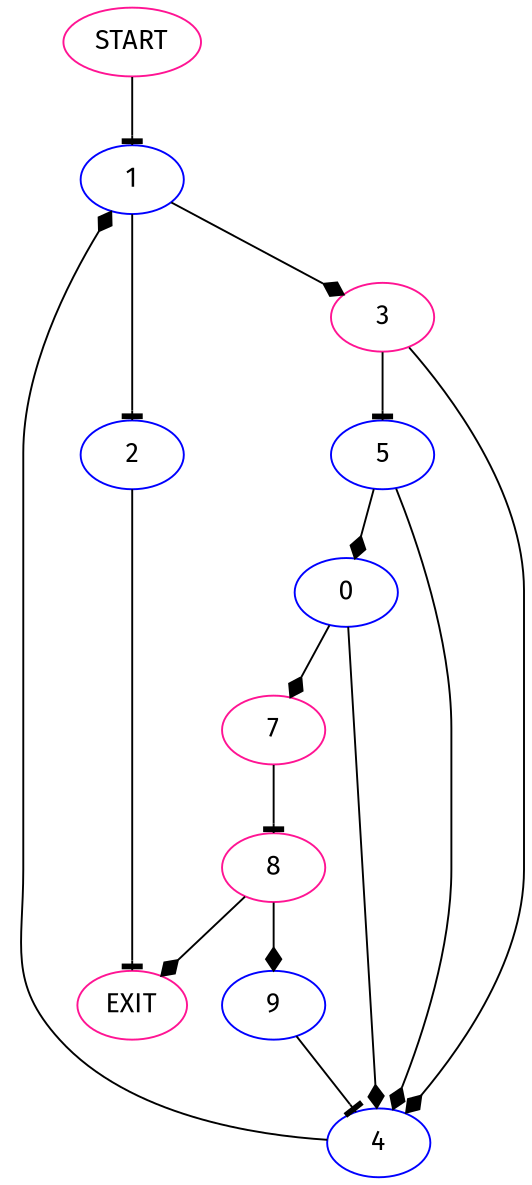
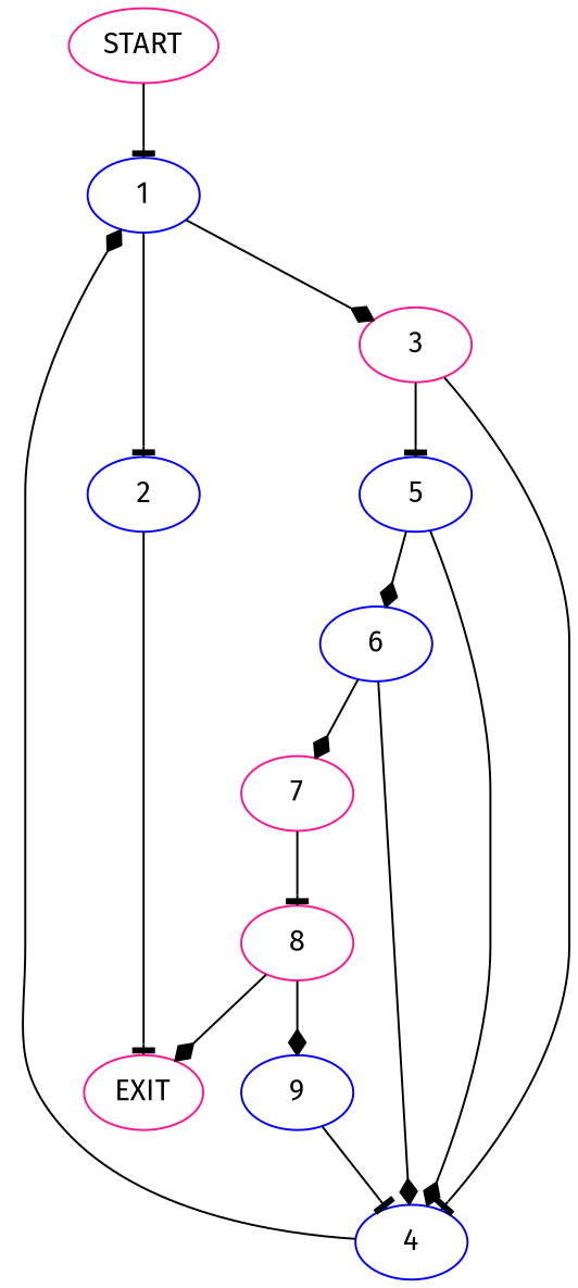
  digraph {
    fontname="Fira Sans"
    node [color=blue fontname="Fira Sans"]
    edge [arrowhead=diamond fontname="Fira Sans"]
    n1 [color=deeppink label=START]
    1
    2
    3 [color=deeppink]
    n5 [color=deeppink label=EXIT]
    4
    5
-   6 [label=0]
+   6
    7 [color=deeppink]
    8 [color=deeppink]
    9
    n1 -> 1 [arrowhead=tee]
    1 -> 2 [arrowhead=tee]
    1 -> 3
    2 -> n5 [arrowhead=tee]
-   3 -> 4
+   3 -> 4 [arrowhead=tee]
    3 -> 5 [arrowhead=tee]
    4 -> 1
    5 -> 4
    5 -> 6
    6 -> 4
    6 -> 7
    7 -> 8 [arrowhead=tee]
    8 -> n5
    8 -> 9
    9 -> 4 [arrowhead=tee]
  }
